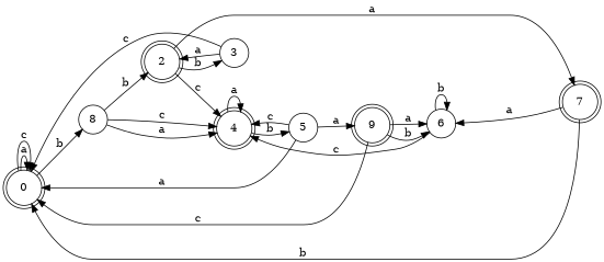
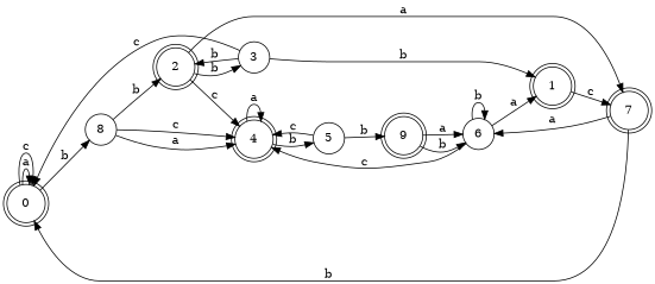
  digraph {
    rankdir=LR
    node [color=black fillcolor=white shape=doublecircle style="rounded,filled"]
    n1 [label=0]
    n2 [label=8 shape=circle style=filled]
    n3 [label=2]
    n4 [label=4]
+   n5 [label=1]
    n6 [label=7]
    n7 [label=3 shape=circle style=filled]
    n8 [label=6 shape=circle style=filled]
    n9 [label=9]
    n10 [label=5 shape=circle style=filled]
    n1 -> n1 [label=a]
    n1 -> n1 [label=c]
    n1 -> n2 [label=b]
    n2 -> n3 [label=b]
    n2 -> n4 [label=a]
    n2 -> n4 [label=c]
    n3 -> n4 [label=c]
    n3 -> n6 [label=a]
    n3 -> n7 [label=b]
    n4 -> n4 [label=a]
    n4 -> n10 [label=b]
+   n5 -> n6 [label=c]
    n6 -> n1 [label=b]
    n6 -> n8 [label=a]
    n7 -> n1 [label=c]
-   n7 -> n3 [label=a]
+   n7 -> n3 [label=b]
+   n7 -> n5 [label=b]
    n8 -> n4 [label=c]
+   n8 -> n5 [label=a]
    n8 -> n8 [label=b]
-   n9 -> n1 [label=c]
    n9 -> n8 [label=a]
    n9 -> n8 [label=b]
-   n10 -> n1 [label=a]
    n10 -> n4 [label=c]
-   n10 -> n9 [label=a]
+   n10 -> n9 [label=b]
  }
